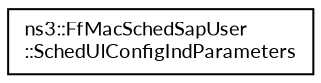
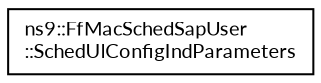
  digraph {
    rankdir=TB
    fontname=Lato
-   n1 [color=black fillcolor=white fontname=Lato fontsize=10 height=0.2 label="ns3::FfMacSchedSapUser\l::SchedUlConfigIndParameters" shape=record style=filled width=0.4]
+   n1 [color=black fillcolor=white fontname=Lato fontsize=10 height=0.2 label="ns9::FfMacSchedSapUser\l::SchedUlConfigIndParameters" shape=record style=filled width=0.4]
  }
